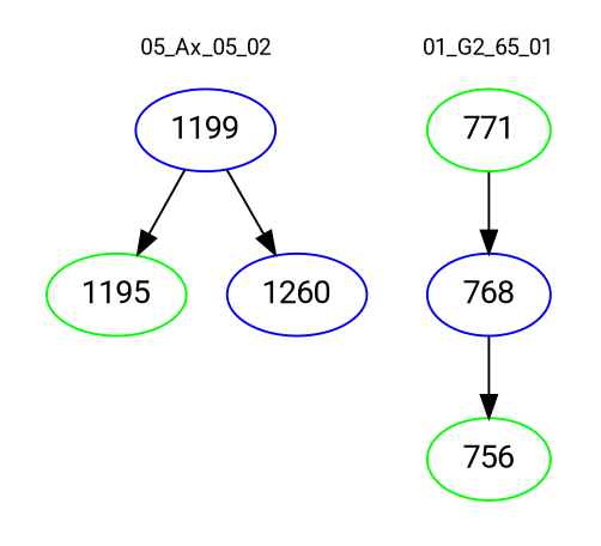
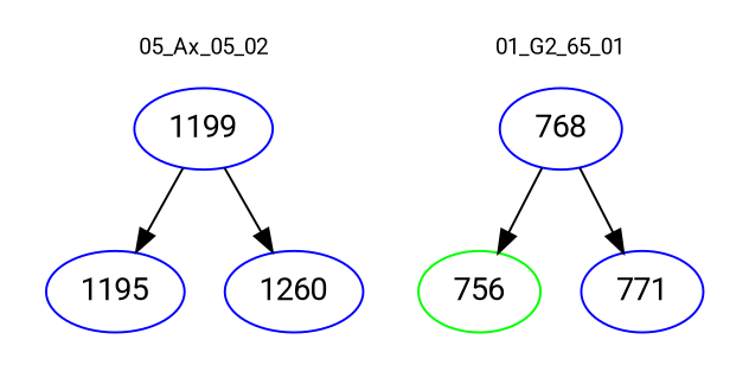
  digraph {
    fontname=Roboto
    node [color=blue fontname=Roboto]
    edge [color=black fontname=Roboto]
    n1 [label=1199]
-   n2 [color=green label=1195]
+   n2 [label=1195]
    n3 [label=1260]
    n4 [label=768]
    n5 [color=green label=756]
-   n6 [color=green label=771]
+   n6 [label=771]
    subgraph cluster_1 {
      color=white
      fontsize=10
      label="05_Ax_05_02"
      n1
      n2
      n3
    }
    subgraph cluster_2 {
      color=white
      fontsize=10
      label="01_G2_65_01"
      n4
      n5
      n6
    }
    n1 -> n2
    n1 -> n3
    n4 -> n5
-   n6 -> n4
+   n4 -> n6
  }
